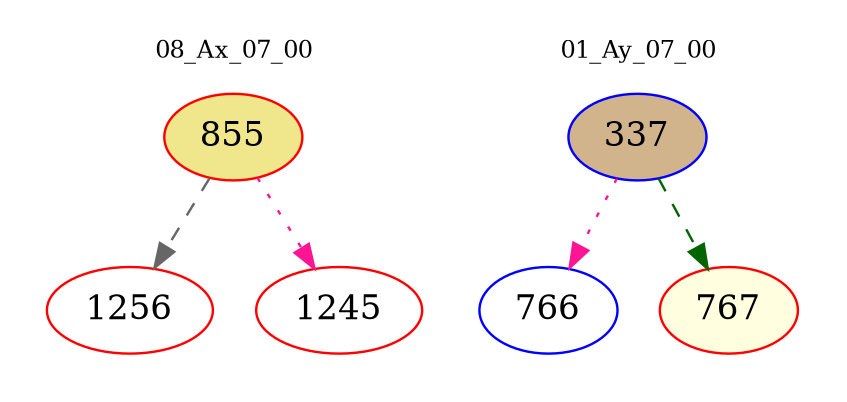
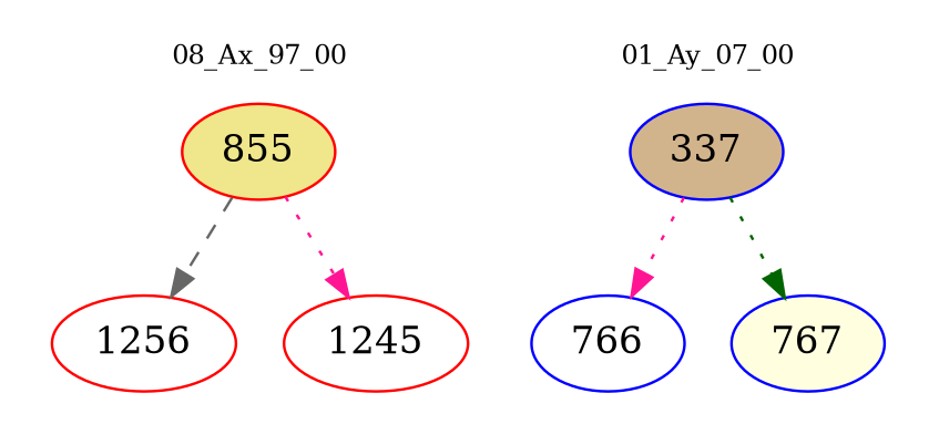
  digraph {
    node [color=red fillcolor=white style=filled]
    edge [color=deeppink style=dashed]
    n1 [fillcolor=khaki label=855]
    n2 [label=1256]
    n3 [label=1245]
    n4 [color=blue fillcolor=tan label=337]
    n5 [color=blue label=766]
-   n6 [fillcolor=lightyellow label=767]
+   n6 [color=blue fillcolor=lightyellow label=767]
    subgraph cluster_1 {
      color=white
      fontsize=10
-     label="08_Ax_07_00"
+     label="08_Ax_97_00"
      n1
      n2
      n3
    }
    subgraph cluster_2 {
      color=white
      fontsize=10
      label="01_Ay_07_00"
      n4
      n5
      n6
    }
    n1 -> n2 [color=gray40]
    n1 -> n3 [style=dotted]
    n4 -> n5 [style=dotted]
-   n4 -> n6 [color=darkgreen]
+   n4 -> n6 [color=darkgreen style=dotted]
  }
